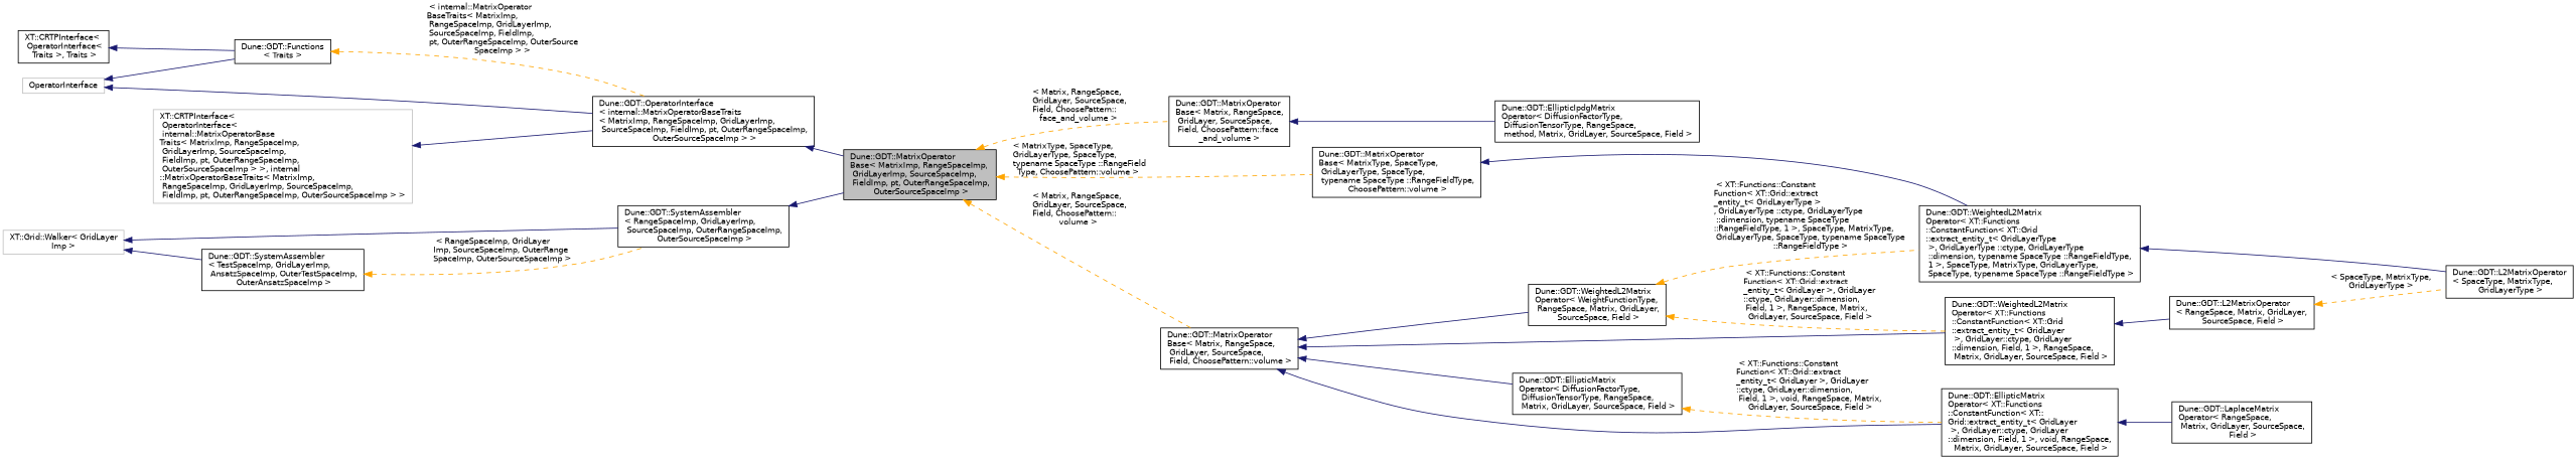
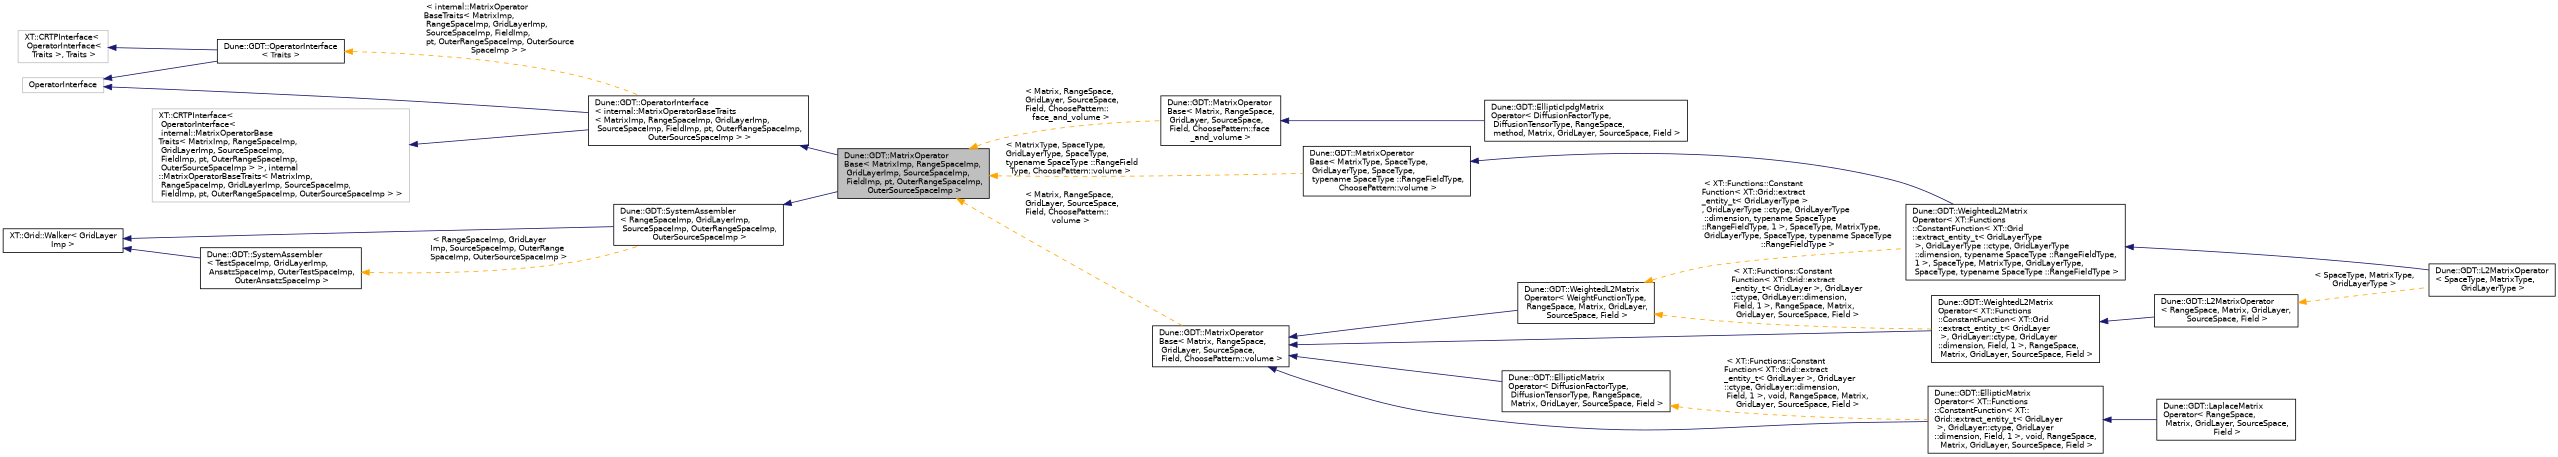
  digraph {
    rankdir=LR
    node [color=black fillcolor=white fontname=Helvetica fontsize=10 shape=record style=filled]
    edge [color=midnightblue dir=back fontname=Helvetica fontsize=10 labelfontname=Helvetica labelfontsize=10 style=solid]
    n1 [fillcolor=grey75 fontcolor=black height=0.2 label="Dune::GDT::MatrixOperator\lBase\< MatrixImp, RangeSpaceImp,\l GridLayerImp, SourceSpaceImp,\l FieldImp, pt, OuterRangeSpaceImp,\l OuterSourceSpaceImp \>" width=0.4]
    n2 [height=0.2 label="Dune::GDT::MatrixOperator\lBase\< Matrix, RangeSpace,\l GridLayer, SourceSpace,\l Field, ChoosePattern::face\l_and_volume \>" width=0.4]
    n3 [height=0.2 label="Dune::GDT::MatrixOperator\lBase\< MatrixType, SpaceType,\l GridLayerType, SpaceType,\l typename SpaceType ::RangeFieldType,\l ChoosePattern::volume \>" width=0.4]
    n4 [height=0.2 label="Dune::GDT::MatrixOperator\lBase\< Matrix, RangeSpace,\l GridLayer, SourceSpace,\l Field, ChoosePattern::volume \>" width=0.4]
    n5 [height=0.2 label="Dune::GDT::EllipticIpdgMatrix\lOperator\< DiffusionFactorType,\l DiffusionTensorType, RangeSpace,\l method, Matrix, GridLayer, SourceSpace, Field \>" width=0.4]
    n6 [height=0.2 label="Dune::GDT::WeightedL2Matrix\lOperator\< XT::Functions\l::ConstantFunction\< XT::Grid\l::extract_entity_t\< GridLayerType\l \>, GridLayerType ::ctype, GridLayerType\l ::dimension, typename SpaceType ::RangeFieldType,\l 1 \>, SpaceType, MatrixType, GridLayerType,\l SpaceType, typename SpaceType ::RangeFieldType \>" width=0.4]
    n7 [height=0.2 label="Dune::GDT::EllipticMatrix\lOperator\< DiffusionFactorType,\l DiffusionTensorType, RangeSpace,\l Matrix, GridLayer, SourceSpace, Field \>" width=0.4]
    n8 [height=0.2 label="Dune::GDT::EllipticMatrix\lOperator\< XT::Functions\l::ConstantFunction\< XT::\lGrid::extract_entity_t\< GridLayer\l \>, GridLayer::ctype, GridLayer\l::dimension, Field, 1 \>, void, RangeSpace,\l Matrix, GridLayer, SourceSpace, Field \>" width=0.4]
    n9 [height=0.2 label="Dune::GDT::WeightedL2Matrix\lOperator\< WeightFunctionType,\l RangeSpace, Matrix, GridLayer,\l SourceSpace, Field \>" width=0.4]
    n10 [height=0.2 label="Dune::GDT::WeightedL2Matrix\lOperator\< XT::Functions\l::ConstantFunction\< XT::Grid\l::extract_entity_t\< GridLayer\l \>, GridLayer::ctype, GridLayer\l::dimension, Field, 1 \>, RangeSpace,\l Matrix, GridLayer, SourceSpace, Field \>" width=0.4]
    n11 [height=0.2 label="Dune::GDT::OperatorInterface\l\< internal::MatrixOperatorBaseTraits\l\< MatrixImp, RangeSpaceImp, GridLayerImp,\l SourceSpaceImp, FieldImp, pt, OuterRangeSpaceImp,\l OuterSourceSpaceImp \> \>" width=0.4]
    n12 [color=grey75 height=0.2 label="XT::CRTPInterface\<\l OperatorInterface\<\l internal::MatrixOperatorBase\lTraits\< MatrixImp, RangeSpaceImp,\l GridLayerImp, SourceSpaceImp,\l FieldImp, pt, OuterRangeSpaceImp,\l OuterSourceSpaceImp \> \>, internal\l::MatrixOperatorBaseTraits\< MatrixImp,\l RangeSpaceImp, GridLayerImp, SourceSpaceImp,\l FieldImp, pt, OuterRangeSpaceImp, OuterSourceSpaceImp \> \>" width=0.4]
    n13 [color=grey75 height=0.2 label=OperatorInterface width=0.4]
-   n14 [height=0.2 label="Dune::GDT::Functions\l\< Traits \>" width=0.4]
-   n15 [height=0.2 label="XT::CRTPInterface\<\l OperatorInterface\<\l Traits \>, Traits \>" width=0.4]
+   n14 [height=0.2 label="Dune::GDT::OperatorInterface\l\< Traits \>" width=0.4]
+   n15 [color=grey75 height=0.2 label="XT::CRTPInterface\<\l OperatorInterface\<\l Traits \>, Traits \>" width=0.4]
    n16 [height=0.2 label="Dune::GDT::SystemAssembler\l\< RangeSpaceImp, GridLayerImp,\l SourceSpaceImp, OuterRangeSpaceImp,\l OuterSourceSpaceImp \>" width=0.4]
-   n17 [color=grey75 height=0.2 label="XT::Grid::Walker\< GridLayer\lImp \>" width=0.4]
+   n17 [height=0.2 label="XT::Grid::Walker\< GridLayer\lImp \>" width=0.4]
    n18 [height=0.2 label="Dune::GDT::SystemAssembler\l\< TestSpaceImp, GridLayerImp,\l AnsatzSpaceImp, OuterTestSpaceImp,\l OuterAnsatzSpaceImp \>" width=0.4]
    n19 [height=0.2 label="Dune::GDT::L2MatrixOperator\l\< SpaceType, MatrixType,\l GridLayerType \>" width=0.4]
    n20 [height=0.2 label="Dune::GDT::LaplaceMatrix\lOperator\< RangeSpace,\l Matrix, GridLayer, SourceSpace,\l Field \>" width=0.4]
    n21 [height=0.2 label="Dune::GDT::L2MatrixOperator\l\< RangeSpace, Matrix, GridLayer,\l SourceSpace, Field \>" width=0.4]
    n1 -> n2 [color=orange label=" \< Matrix, RangeSpace,\l GridLayer, SourceSpace,\l Field, ChoosePattern::\lface_and_volume \>" style=dashed]
    n1 -> n3 [color=orange label=" \< MatrixType, SpaceType,\l GridLayerType, SpaceType,\l typename SpaceType ::RangeField\lType, ChoosePattern::volume \>" style=dashed]
    n1 -> n4 [color=orange label=" \< Matrix, RangeSpace,\l GridLayer, SourceSpace,\l Field, ChoosePattern::\lvolume \>" style=dashed]
    n2 -> n5
    n3 -> n6
    n4 -> n7
    n4 -> n8
    n4 -> n9
    n4 -> n10
    n6 -> n19
    n7 -> n8 [color=orange label=" \< XT::Functions::Constant\lFunction\< XT::Grid::extract\l_entity_t\< GridLayer \>, GridLayer\l::ctype, GridLayer::dimension,\l Field, 1 \>, void, RangeSpace, Matrix,\l GridLayer, SourceSpace, Field \>" style=dashed]
    n8 -> n20
    n9 -> n6 [color=orange label=" \< XT::Functions::Constant\lFunction\< XT::Grid::extract\l_entity_t\< GridLayerType \>\l, GridLayerType ::ctype, GridLayerType\l ::dimension, typename SpaceType \l::RangeFieldType, 1 \>, SpaceType, MatrixType,\l GridLayerType, SpaceType, typename SpaceType\l ::RangeFieldType \>" style=dashed]
    n9 -> n10 [color=orange label=" \< XT::Functions::Constant\lFunction\< XT::Grid::extract\l_entity_t\< GridLayer \>, GridLayer\l::ctype, GridLayer::dimension,\l Field, 1 \>, RangeSpace, Matrix,\l GridLayer, SourceSpace, Field \>" style=dashed]
    n10 -> n21
    n11 -> n1
    n12 -> n11
    n13 -> n11
    n13 -> n14
    n14 -> n11 [color=orange label=" \< internal::MatrixOperator\lBaseTraits\< MatrixImp,\l RangeSpaceImp, GridLayerImp,\l SourceSpaceImp, FieldImp,\l pt, OuterRangeSpaceImp, OuterSource\lSpaceImp \> \>" style=dashed]
    n15 -> n14
    n16 -> n1
    n17 -> n16
    n17 -> n18
    n18 -> n16 [color=orange label=" \< RangeSpaceImp, GridLayer\lImp, SourceSpaceImp, OuterRange\lSpaceImp, OuterSourceSpaceImp \>" style=dashed]
    n21 -> n19 [color=orange label=" \< SpaceType, MatrixType,\l GridLayerType \>" style=dashed]
  }
